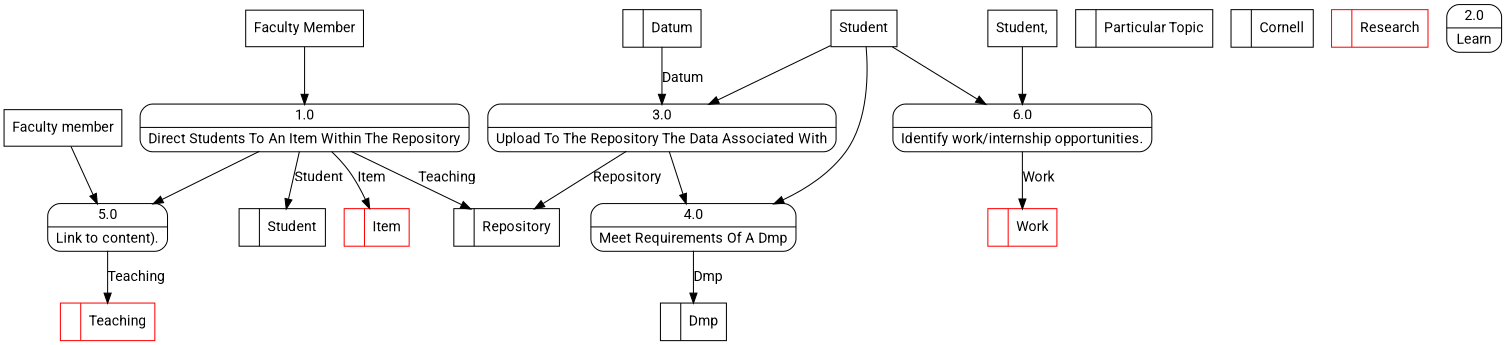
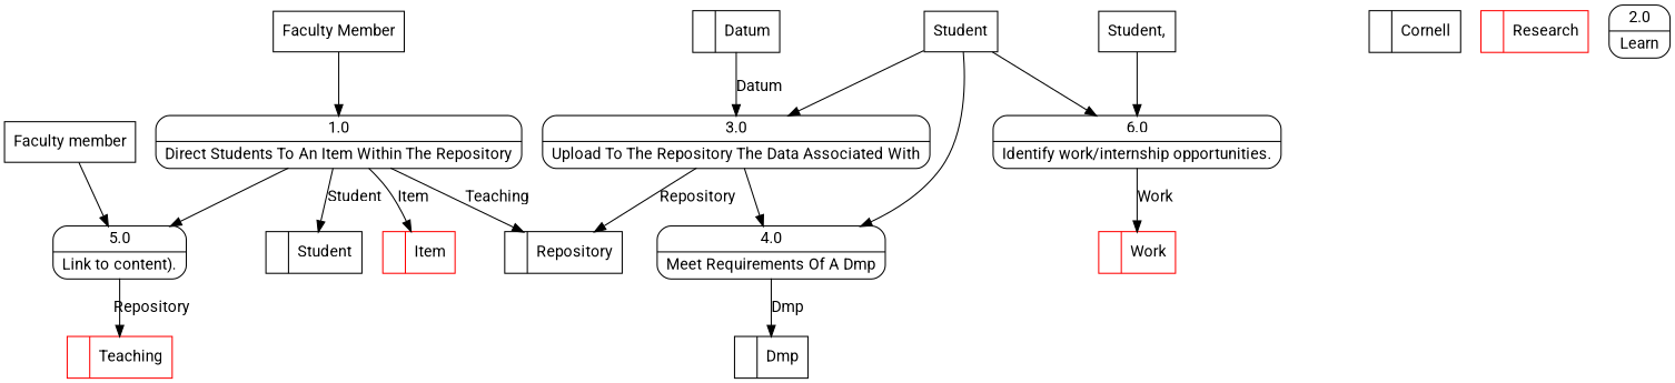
  digraph {
    fontname=Roboto
    node [fontname=Roboto shape=record]
    edge [fontname=Roboto]
    n1 [label="<f0>  |<f1> Student "]
    n2 [color=red label="<f0>  |<f1> Item "]
    n3 [label="<f0>  |<f1> Repository "]
-   n4 [label="<f0>  |<f1> Particular Topic "]
    n5 [label="<f0>  |<f1> Cornell "]
    n6 [color=red label="<f0>  |<f1> Research "]
    n7 [label="<f0>  |<f1> Dmp "]
    n8 [label="<f0>  |<f1> Datum "]
    n9 [label="{<f0> 3.0|<f1> Upload To The Repository The Data Associated With }" shape=Mrecord]
    n10 [label="Faculty Member" shape=box]
    n11 [label="{<f0> 1.0|<f1> Direct Students To An Item Within The Repository }" shape=Mrecord]
    n12 [label="{<f0> 5.0|<f1> Link to content). }" shape=Mrecord]
    n13 [label=Student shape=box]
    n14 [label="{<f0> 4.0|<f1> Meet Requirements Of A Dmp }" shape=Mrecord]
    n15 [label="{<f0> 6.0|<f1> Identify work/internship opportunities. }" shape=Mrecord]
    n16 [color=red label="<f0>  |<f1> Work "]
    n17 [color=red label="<f0>  |<f1> Teaching "]
    n18 [label="{<f0> 2.0|<f1> Learn }" shape=Mrecord]
    n19 [label="Faculty member" shape=box]
    n20 [label="Student," shape=box]
    n8 -> n9 [label=Datum]
    n9 -> n3 [label=Repository]
    n9 -> n14
    n10 -> n11
    n11 -> n1 [label=Student]
    n11 -> n2 [label=Item]
    n11 -> n3 [label=Teaching]
    n11 -> n12
-   n12 -> n17 [label=Teaching]
+   n12 -> n17 [label=Repository]
    n13 -> n9
    n13 -> n14
    n13 -> n15
    n14 -> n7 [label=Dmp]
    n15 -> n16 [label=Work]
    n19 -> n12
    n20 -> n15
  }
